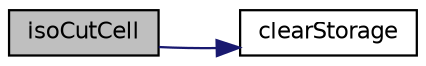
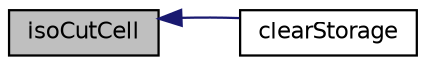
  digraph {
    rankdir=LR
    node [color=black fontname=Helvetica fontsize=10 shape=record]
    n1 [fillcolor=grey75 fontcolor=black height=0.2 label=isoCutCell style=filled width=0.4]
    n2 [height=0.2 label=clearStorage width=0.4]
-   n1 -> n2 [color=midnightblue fontname=Helvetica fontsize=10 labelfontname=Helvetica labelfontsize=10 style=solid]
+   n2 -> n1 [color=midnightblue fontname=Helvetica fontsize=10 labelfontname=Helvetica labelfontsize=10 style=solid]
  }
